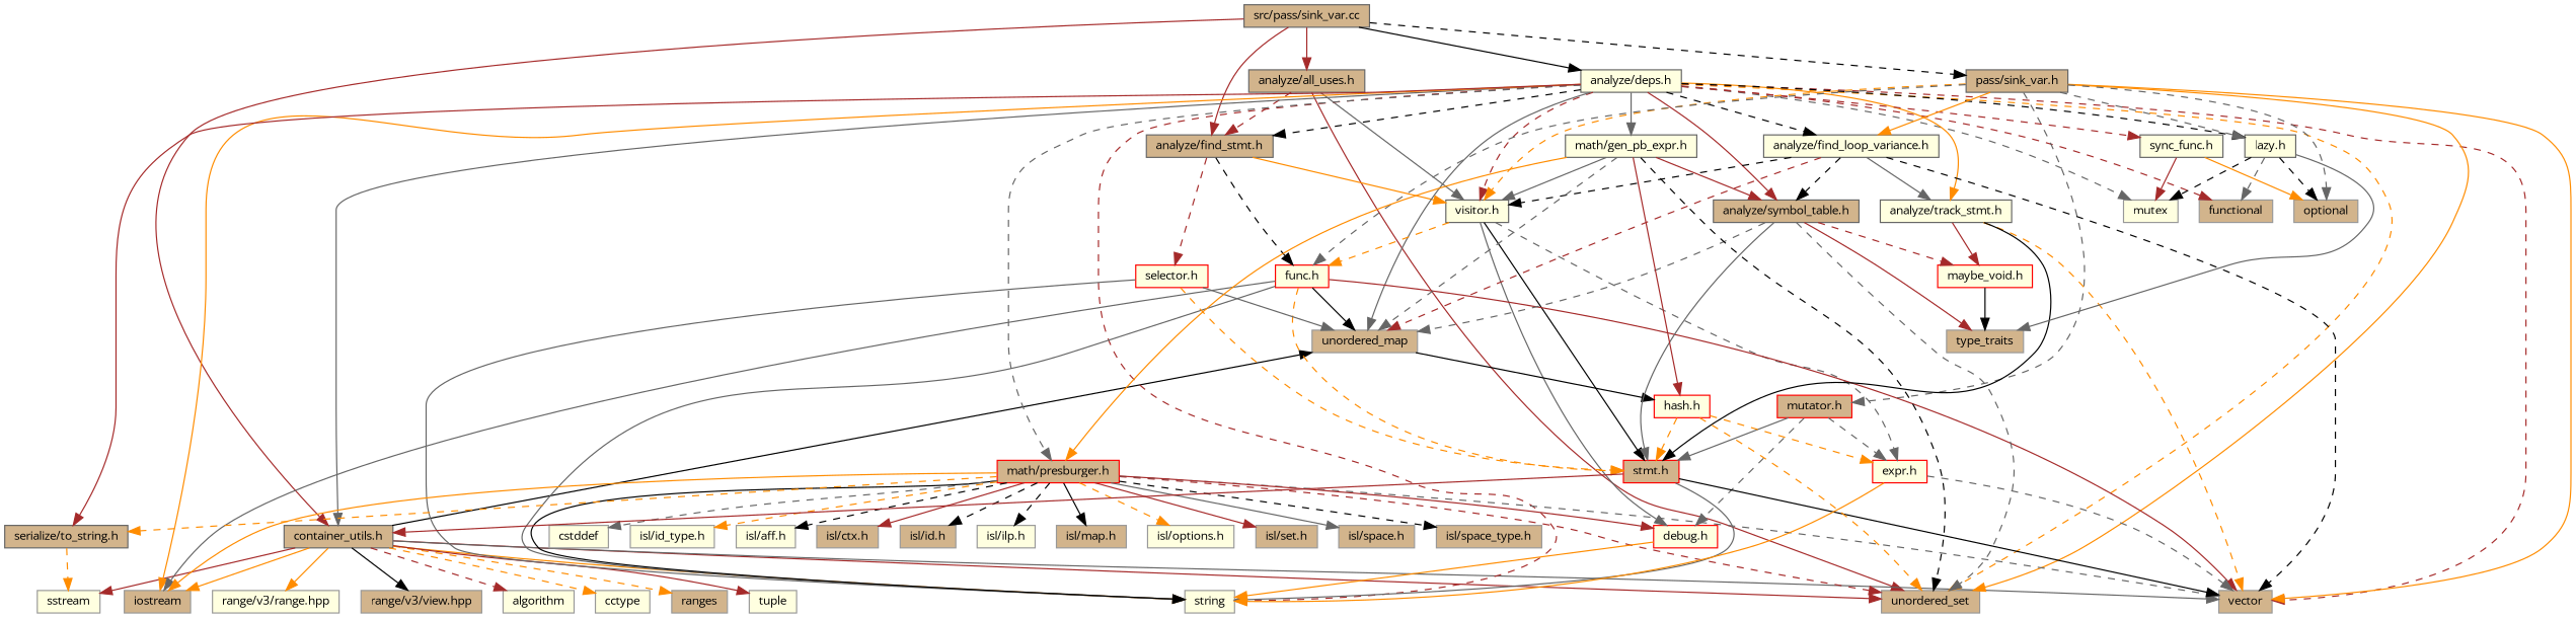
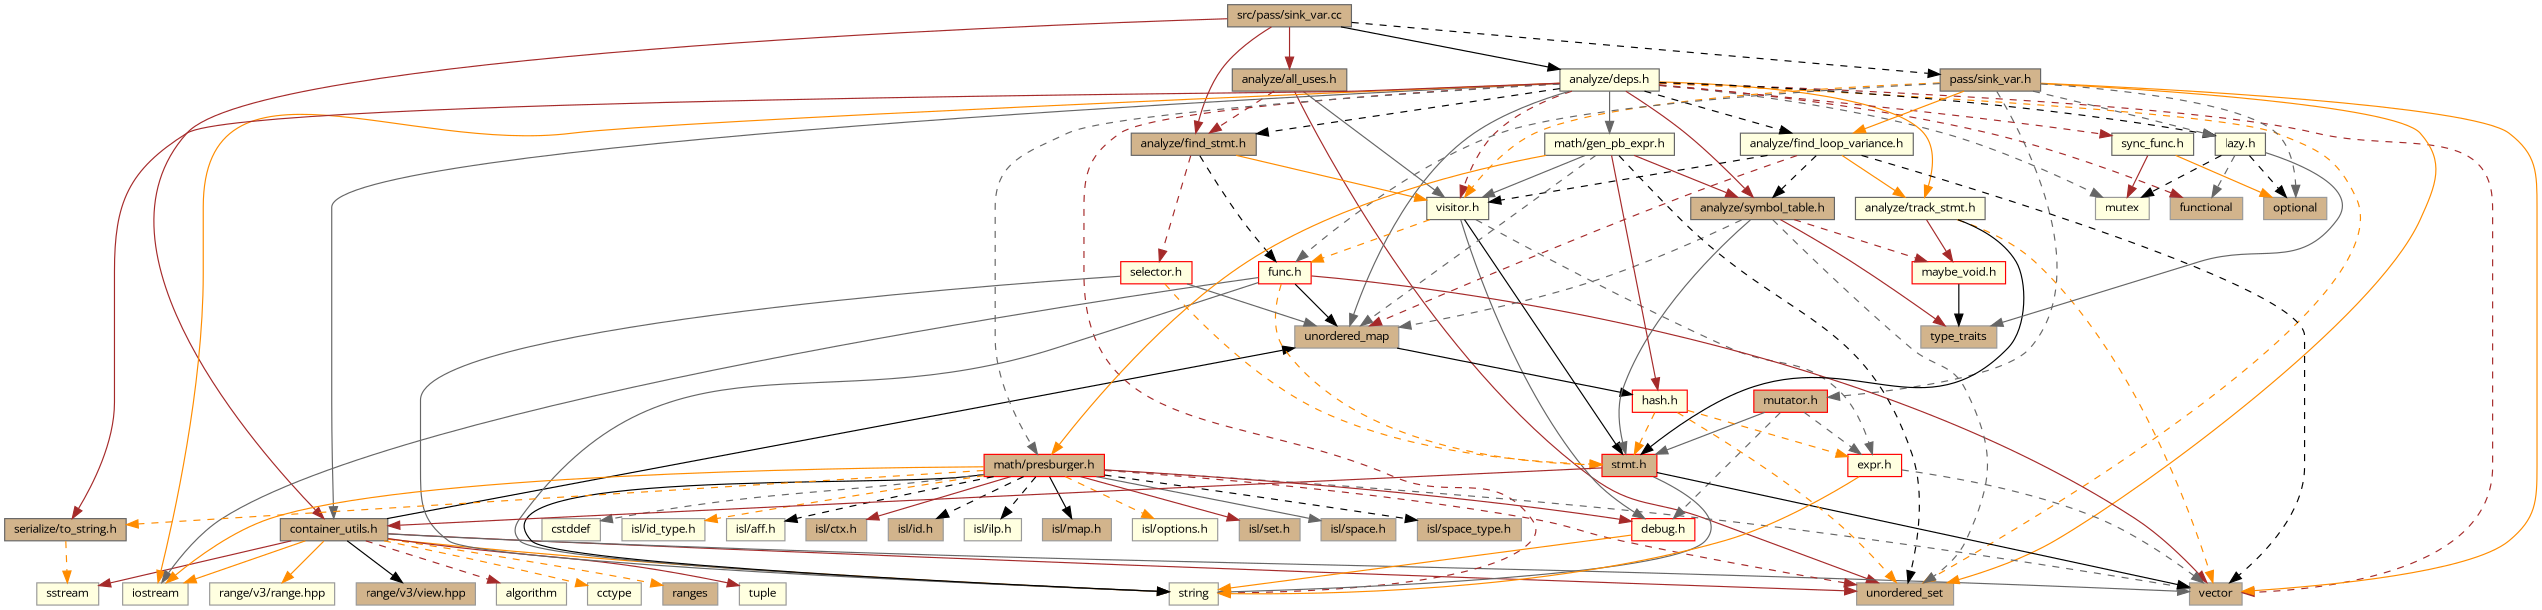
  digraph {
    fontname="Open Sans"
    node [color=grey60 fillcolor=tan fontname="Open Sans" fontsize=10 shape=box style=filled]
    edge [color=gray40 fontname="Open Sans" fontsize=10 labelfontname=Helvetica labelfontsize=10 style=solid]
    n1 [color=gray40 fontcolor=black height=0.2 label="src/pass/sink_var.cc" width=0.4]
    n2 [color=grey40 height=0.2 label="analyze/all_uses.h" width=0.4]
    n3 [color=grey40 height=0.2 label="analyze/find_stmt.h" width=0.4]
    n4 [color=grey40 height=0.2 label="container_utils.h" width=0.4]
    n5 [color=grey40 fillcolor=lightyellow height=0.2 label="analyze/deps.h" width=0.4]
    n6 [color=grey40 height=0.2 label="pass/sink_var.h" width=0.4]
    n7 [height=0.2 label=unordered_set width=0.4]
    n8 [color=grey40 fillcolor=lightyellow height=0.2 label="visitor.h" width=0.4]
    n9 [color=red fillcolor=lightyellow height=0.2 label="func.h" width=0.4]
    n10 [color=red fillcolor=lightyellow height=0.2 label="selector.h" width=0.4]
-   n11 [height=0.2 label=iostream width=0.4]
+   n11 [fillcolor=lightyellow height=0.2 label=iostream width=0.4]
    n12 [fillcolor=lightyellow height=0.2 label=string width=0.4]
    n13 [height=0.2 label=unordered_map width=0.4]
    n14 [height=0.2 label=vector width=0.4]
    n15 [fillcolor=lightyellow height=0.2 label=algorithm width=0.4]
    n16 [fillcolor=lightyellow height=0.2 label=cctype width=0.4]
    n17 [height=0.2 label=ranges width=0.4]
    n18 [fillcolor=lightyellow height=0.2 label=sstream width=0.4]
    n19 [fillcolor=lightyellow height=0.2 label=tuple width=0.4]
    n20 [fillcolor=lightyellow height=0.2 label="range/v3/range.hpp" width=0.4]
    n21 [height=0.2 label="range/v3/view.hpp" width=0.4]
    n22 [height=0.2 label=functional width=0.4]
    n23 [fillcolor=lightyellow height=0.2 label=mutex width=0.4]
    n24 [color=grey40 fillcolor=lightyellow height=0.2 label="analyze/find_loop_variance.h" width=0.4]
    n25 [color=grey40 height=0.2 label="analyze/symbol_table.h" width=0.4]
    n26 [color=grey40 fillcolor=lightyellow height=0.2 label="analyze/track_stmt.h" width=0.4]
    n27 [color=grey40 fillcolor=lightyellow height=0.2 label="lazy.h" width=0.4]
    n28 [color=grey40 fillcolor=lightyellow height=0.2 label="math/gen_pb_expr.h" width=0.4]
    n29 [color=red height=0.2 label="math/presburger.h" width=0.4]
    n30 [color=grey40 height=0.2 label="serialize/to_string.h" width=0.4]
    n31 [color=grey40 fillcolor=lightyellow height=0.2 label="sync_func.h" width=0.4]
    n32 [height=0.2 label=optional width=0.4]
    n33 [color=red height=0.2 label="mutator.h" width=0.4]
    n34 [color=red height=0.2 label="stmt.h" width=0.4]
    n35 [color=red fillcolor=lightyellow height=0.2 label="debug.h" width=0.4]
    n36 [color=red fillcolor=lightyellow height=0.2 label="expr.h" width=0.4]
    n37 [color=red fillcolor=lightyellow height=0.2 label="hash.h" width=0.4]
    n38 [height=0.2 label=type_traits width=0.4]
    n39 [color=red fillcolor=lightyellow height=0.2 label="maybe_void.h" width=0.4]
    n40 [fillcolor=lightyellow height=0.2 label=cstddef width=0.4]
    n41 [fillcolor=lightyellow height=0.2 label="isl/id_type.h" width=0.4]
    n42 [fillcolor=lightyellow height=0.2 label="isl/aff.h" width=0.4]
    n43 [height=0.2 label="isl/ctx.h" width=0.4]
    n44 [height=0.2 label="isl/id.h" width=0.4]
    n45 [fillcolor=lightyellow height=0.2 label="isl/ilp.h" width=0.4]
    n46 [height=0.2 label="isl/map.h" width=0.4]
    n47 [fillcolor=lightyellow height=0.2 label="isl/options.h" width=0.4]
    n48 [height=0.2 label="isl/set.h" width=0.4]
    n49 [height=0.2 label="isl/space.h" width=0.4]
    n50 [height=0.2 label="isl/space_type.h" width=0.4]
    n1 -> n2 [color=brown]
    n1 -> n3 [color=brown]
    n1 -> n4 [color=brown]
    n1 -> n5 [color=black]
    n1 -> n6 [color=black style=dashed]
    n2 -> n3 [color=brown style=dashed]
    n2 -> n7 [color=brown]
    n2 -> n8
    n3 -> n8 [color=darkorange]
    n3 -> n9 [color=black style=dashed]
    n3 -> n10 [color=brown style=dashed]
    n4 -> n7 [color=brown]
    n4 -> n11 [color=darkorange]
    n4 -> n12 [color=darkorange]
    n4 -> n13 [color=black]
    n4 -> n14
    n4 -> n15 [color=brown style=dashed]
    n4 -> n16 [color=darkorange style=dashed]
    n4 -> n17 [color=darkorange style=dashed]
    n4 -> n18 [color=brown]
    n4 -> n19 [color=brown]
    n4 -> n20 [color=darkorange]
    n4 -> n21 [color=black]
    n5 -> n3 [color=black style=dashed]
    n5 -> n4
    n5 -> n7 [color=darkorange style=dashed]
    n5 -> n8 [color=brown style=dashed]
    n5 -> n11 [color=darkorange]
    n5 -> n12 [color=brown style=dashed]
    n5 -> n13
    n5 -> n14 [color=brown style=dashed]
    n5 -> n22 [color=brown style=dashed]
    n5 -> n23 [style=dashed]
    n5 -> n24 [color=black style=dashed]
    n5 -> n25 [color=brown]
    n5 -> n26 [color=darkorange]
    n5 -> n27 [color=black style=dashed]
    n5 -> n28
    n5 -> n29 [style=dashed]
    n5 -> n30 [color=brown]
    n5 -> n31 [color=brown style=dashed]
    n6 -> n7 [color=darkorange]
    n6 -> n8 [color=darkorange style=dashed]
    n6 -> n9 [style=dashed]
    n6 -> n14 [color=darkorange]
    n6 -> n24 [color=darkorange]
    n6 -> n27 [style=dashed]
    n6 -> n32 [style=dashed]
    n6 -> n33 [style=dashed]
    n8 -> n9 [color=darkorange style=dashed]
    n8 -> n34 [color=black]
    n8 -> n35
    n8 -> n36 [style=dashed]
    n9 -> n11
    n9 -> n12
    n9 -> n13 [color=black]
    n9 -> n14 [color=brown]
    n9 -> n34 [color=darkorange style=dashed]
    n10 -> n12
    n10 -> n13
    n10 -> n34 [color=darkorange style=dashed]
    n13 -> n37 [color=black]
    n24 -> n8 [color=black style=dashed]
    n24 -> n13 [color=brown style=dashed]
    n24 -> n14 [color=black style=dashed]
    n24 -> n25 [color=black style=dashed]
-   n24 -> n26
+   n24 -> n26 [color=darkorange]
    n25 -> n7 [style=dashed]
    n25 -> n13 [style=dashed]
    n25 -> n34
    n25 -> n38 [color=brown]
    n25 -> n39 [color=brown style=dashed]
    n26 -> n14 [color=darkorange style=dashed]
    n26 -> n34 [color=black]
    n26 -> n39 [color=brown]
    n27 -> n22 [style=dashed]
    n27 -> n23 [color=black style=dashed]
    n27 -> n32 [color=black style=dashed]
    n27 -> n38
    n28 -> n7 [color=black style=dashed]
    n28 -> n8
    n28 -> n13 [style=dashed]
    n28 -> n25 [color=brown]
    n28 -> n29 [color=darkorange]
    n28 -> n37 [color=brown]
    n29 -> n7 [color=brown style=dashed]
    n29 -> n11 [color=darkorange]
    n29 -> n12 [color=black]
    n29 -> n14 [style=dashed]
    n29 -> n30 [color=darkorange style=dashed]
    n29 -> n35 [color=brown]
    n29 -> n40 [style=dashed]
    n29 -> n41 [color=darkorange style=dashed]
    n29 -> n42 [color=black style=dashed]
    n29 -> n43 [color=brown]
    n29 -> n44 [color=black style=dashed]
    n29 -> n45 [color=black style=dashed]
    n29 -> n46 [color=black]
    n29 -> n47 [color=darkorange style=dashed]
    n29 -> n48 [color=brown]
    n29 -> n49
    n29 -> n50 [color=black style=dashed]
    n30 -> n18 [color=darkorange style=dashed]
    n31 -> n23 [color=brown]
    n31 -> n32 [color=darkorange]
    n33 -> n34
    n33 -> n35 [style=dashed]
    n33 -> n36 [style=dashed]
    n34 -> n4 [color=brown]
    n34 -> n12
    n34 -> n14 [color=black]
    n35 -> n12 [color=darkorange]
    n36 -> n12 [color=darkorange]
    n36 -> n14 [style=dashed]
    n37 -> n7 [color=darkorange style=dashed]
    n37 -> n34 [color=darkorange style=dashed]
    n37 -> n36 [color=darkorange style=dashed]
    n39 -> n38 [color=black]
  }
